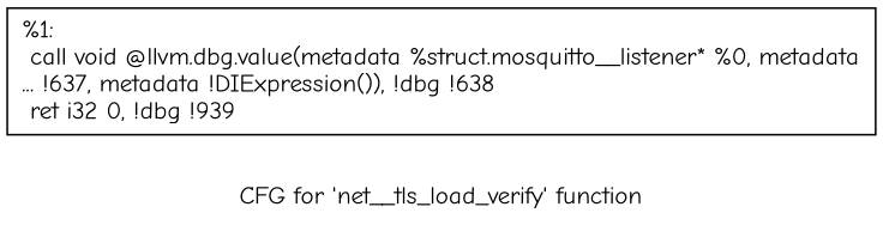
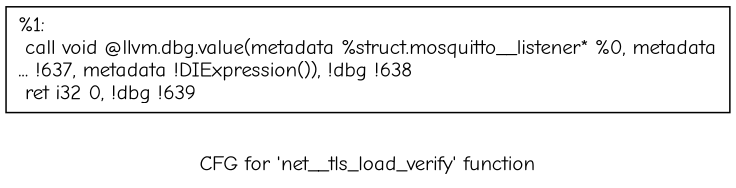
  digraph {
    label="CFG for 'net__tls_load_verify' function"
    fontname="Comic Neue"
-   n1 [label="{%1:\l  call void @llvm.dbg.value(metadata %struct.mosquitto__listener* %0, metadata\l... !637, metadata !DIExpression()), !dbg !638\l  ret i32 0, !dbg !939\l}" shape=record fontname="Comic Neue"]
+   n1 [label="{%1:\l  call void @llvm.dbg.value(metadata %struct.mosquitto__listener* %0, metadata\l... !637, metadata !DIExpression()), !dbg !638\l  ret i32 0, !dbg !639\l}" shape=record fontname="Comic Neue"]
  }
